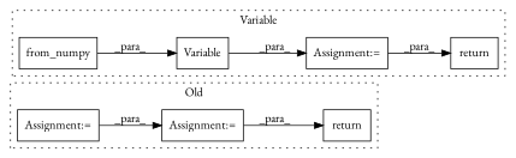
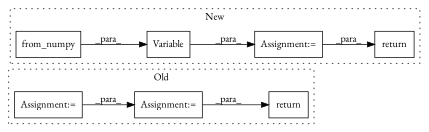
  digraph {
    rankdir=LR
    fontname="EB Garamond"
    node [a=7 l=7 shape=box fontname="EB Garamond"]
    edge [fontname="EB Garamond"]
    n1 [a=41 label=return s=1951]
    n2 [l=1 label="Assignment:=" s=1226]
    n3 [l=12 label="Assignment:=" s=1798]
    n4 [a=32 l="11,1" label=from_numpy s="2231,2265"]
    n5 [a=41 label=return s=2327]
    n6 [l=1 label="Assignment:=" s=2203]
    n7 [a=32 l="9,1" label=Variable s="2216,2266"]
    subgraph cluster_1 {
      label=Old
      style=dotted
      n1
      n2
      n3
    }
    subgraph cluster_2 {
-     label=Variable
+     label=New
      style=dotted
      n4
      n5
      n6
      n7
    }
    n2 -> n3 [label=_para_]
    n3 -> n1 [label=_para_]
    n4 -> n7 [label=_para_]
    n6 -> n5 [label=_para_]
    n7 -> n6 [label=_para_]
  }
